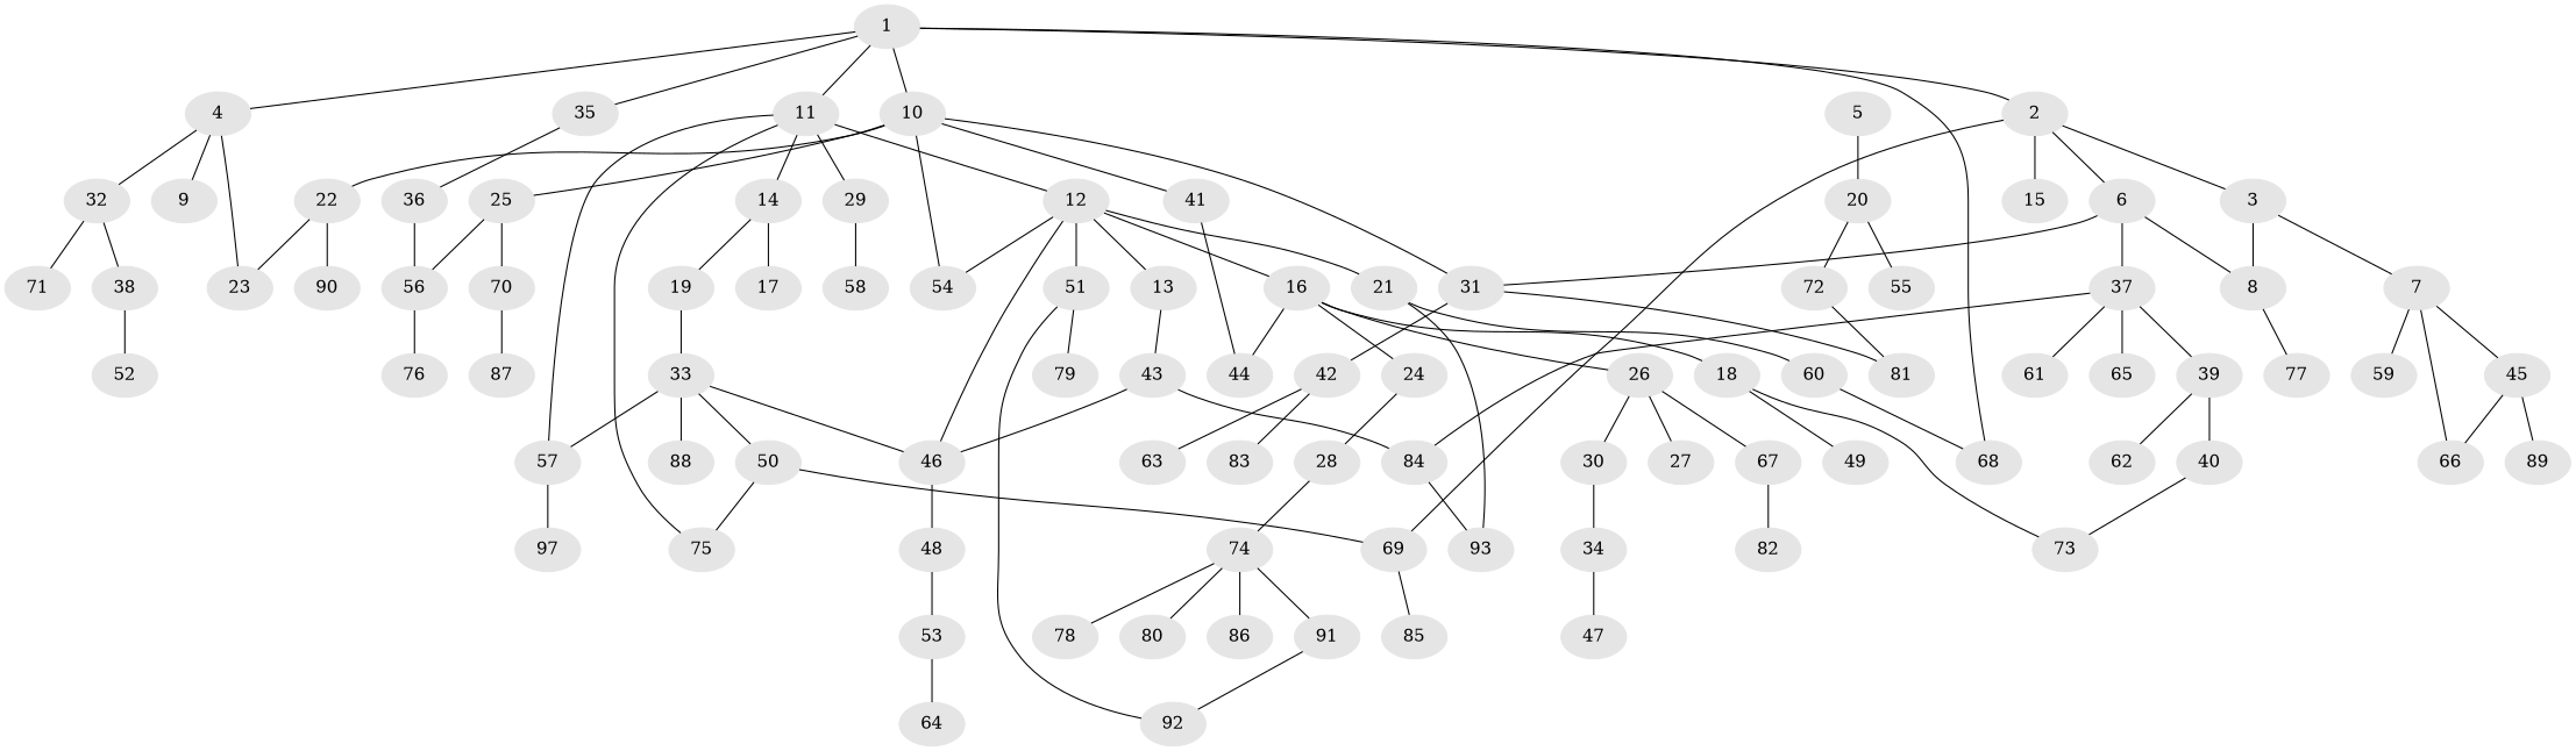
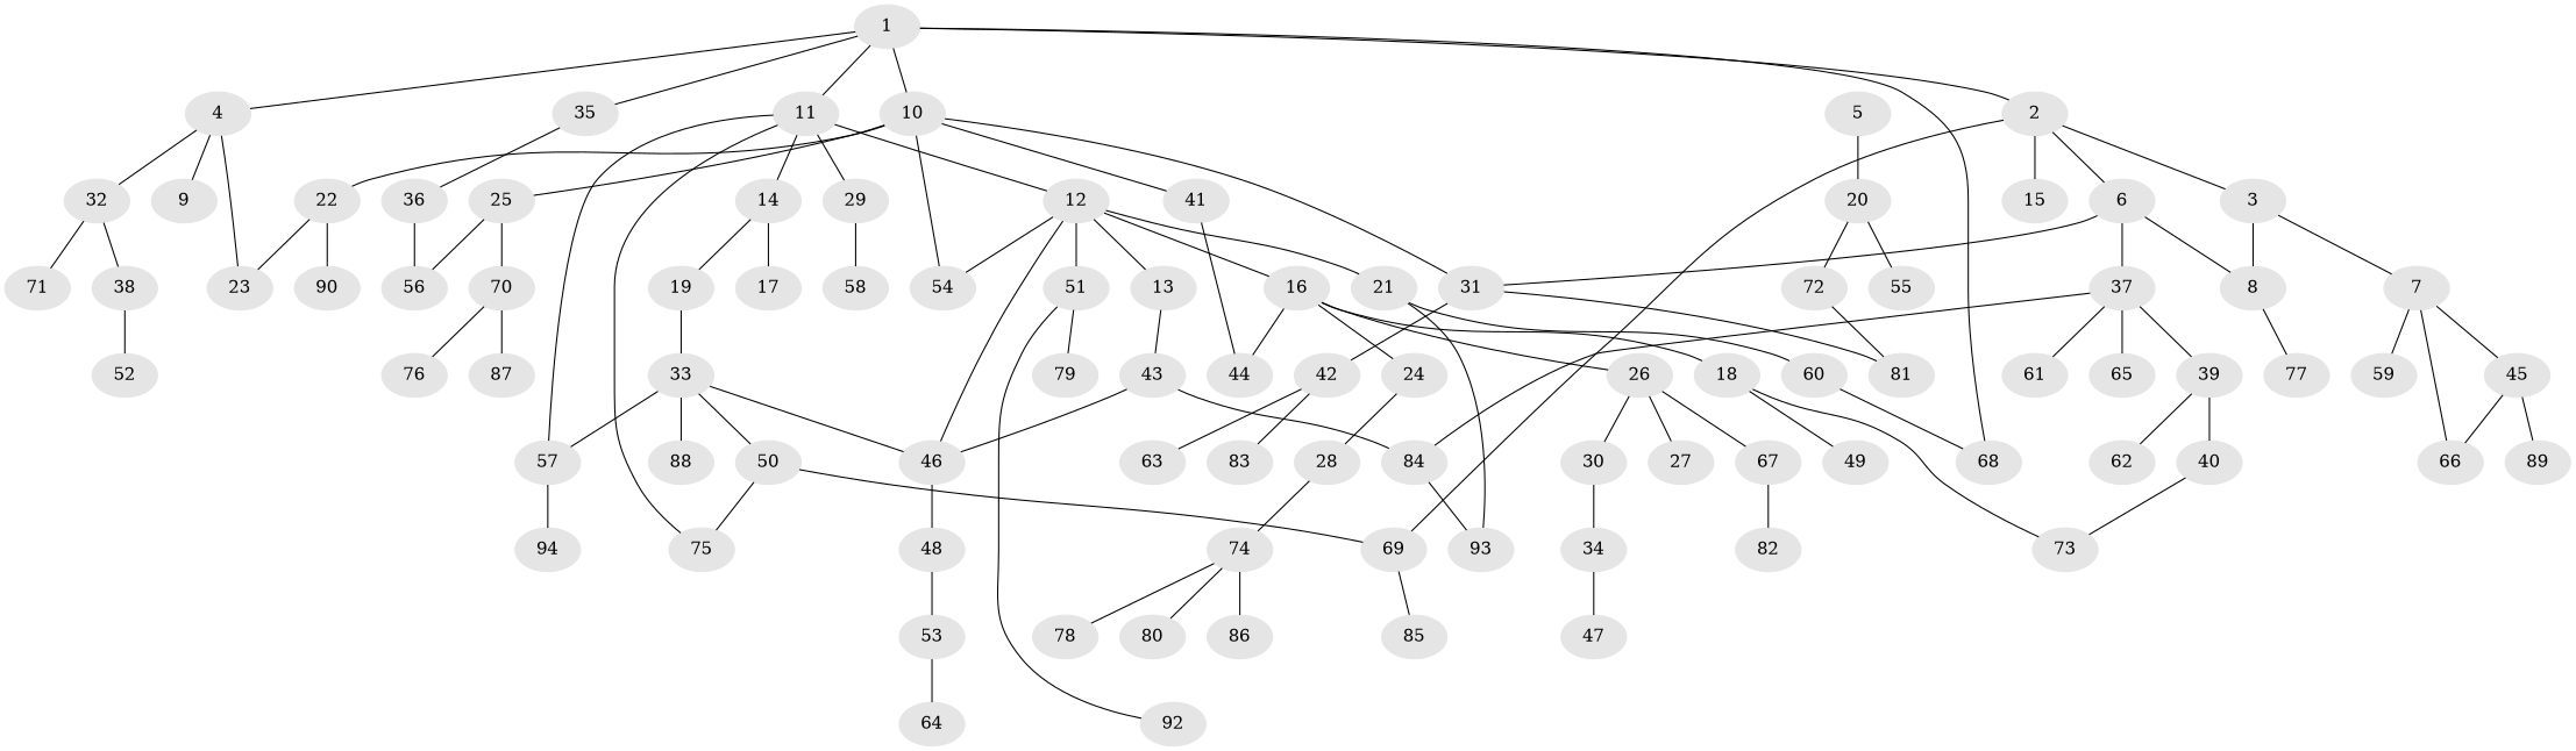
  graph {
    node [color=gray90 style=filled]
    1
    2
    4
    10
    11
    35
    68
    3
    6
    15
    69
    9
    23
    32
    31
    22
    25
    41
    54
    12
    14
    29
    57
    75
    36
    7
    8
    37
    85
    5
    20
    45
    59
    66
    38
    71
    55
    72
    77
    42
    81
    39
    61
    65
    84
    89
    90
    56
    70
    44
    13
    16
    21
    46
    51
    17
    19
    58
-   94 [label=97]
+   94
    43
    18
    24
    26
    60
    93
    48
    79
    92
    33
    49
    73
    28
    27
    30
    67
    50
    88
    74
    76
    87
    34
    82
    78
    80
    86
-   91
    47
    63
    83
    52
    40
    62
    53
    64
    1 -- 2
    1 -- 4
    1 -- 10
    1 -- 11
    1 -- 35
    1 -- 68
    2 -- 3
    2 -- 6
    2 -- 15
    2 -- 69
    4 -- 9
    4 -- 23
    4 -- 32
    10 -- 31
    10 -- 22
    10 -- 25
    10 -- 41
    10 -- 54
    11 -- 12
    11 -- 14
    11 -- 29
    11 -- 57
    11 -- 75
    35 -- 36
    3 -- 7
    3 -- 8
    6 -- 31
    6 -- 8
    6 -- 37
    69 -- 85
    32 -- 38
    32 -- 71
    31 -- 42
    31 -- 81
    22 -- 23
    22 -- 90
    25 -- 56
    25 -- 70
    41 -- 44
    12 -- 54
    12 -- 13
    12 -- 16
    12 -- 21
    12 -- 46
    12 -- 51
    14 -- 17
    14 -- 19
    29 -- 58
    57 -- 94
    36 -- 56
    7 -- 45
    7 -- 59
    7 -- 66
    8 -- 77
    37 -- 39
    37 -- 61
    37 -- 65
    37 -- 84
    5 -- 20
    20 -- 55
    20 -- 72
    45 -- 66
    45 -- 89
    38 -- 52
    72 -- 81
    42 -- 63
    42 -- 83
    39 -- 40
    39 -- 62
    84 -- 93
-   56 -- 76
+   70 -- 76
    70 -- 87
    13 -- 43
    16 -- 44
    16 -- 18
    16 -- 24
    16 -- 26
    21 -- 60
    21 -- 93
    46 -- 48
    51 -- 79
    51 -- 92
    19 -- 33
    43 -- 84
    43 -- 46
    18 -- 49
    18 -- 73
    24 -- 28
    26 -- 27
    26 -- 30
    26 -- 67
    60 -- 68
    48 -- 53
    33 -- 57
    33 -- 46
    33 -- 50
    33 -- 88
    28 -- 74
    30 -- 34
    67 -- 82
    50 -- 69
    50 -- 75
    74 -- 78
    74 -- 80
    74 -- 86
-   74 -- 91
    34 -- 47
-   91 -- 92
    40 -- 73
    53 -- 64
  }
